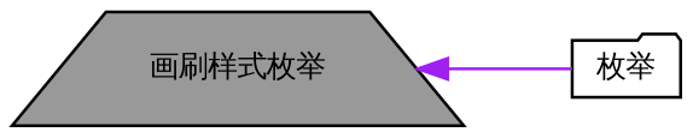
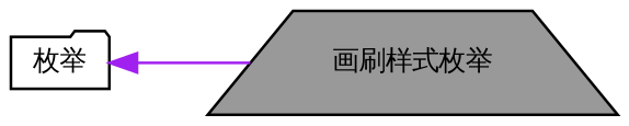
  digraph {
    rankdir=LR
    node [color=black fontname=Helvetica fontsize=10 style=filled]
    n1 [fillcolor=white height=0.2 label="枚举" shape=folder width=0.4]
    n2 [fillcolor=grey60 fontcolor=black height=0.2 label="画刷样式枚举" shape=trapezium width=0.4]
-   n2 -> n1 [dir=back fontname=Helvetica fontsize=10 labelfontname=Helvetica labelfontsize=10 shape=plaintext style=solid color=purple]
+   n1 -> n2 [dir=back fontname=Helvetica fontsize=10 labelfontname=Helvetica labelfontsize=10 shape=plaintext style=solid color=purple]
  }
